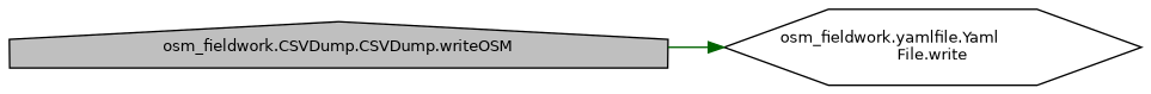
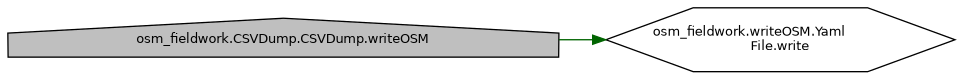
  digraph {
    rankdir=LR
    node [color=black fontname=Helvetica fontsize=10 style=filled]
    n1 [fillcolor=grey75 fontcolor=black height=0.2 label="osm_fieldwork.CSVDump.CSVDump.writeOSM" shape=house width=0.4]
-   n2 [fillcolor=white height=0.2 label="osm_fieldwork.yamlfile.Yaml\lFile.write" shape=hexagon width=0.4]
+   n2 [fillcolor=white height=0.2 label="osm_fieldwork.writeOSM.Yaml\lFile.write" shape=hexagon width=0.4]
    n1 -> n2 [color=darkgreen fontname=Helvetica fontsize=10 labelfontname=Helvetica labelfontsize=10 style=solid]
  }
